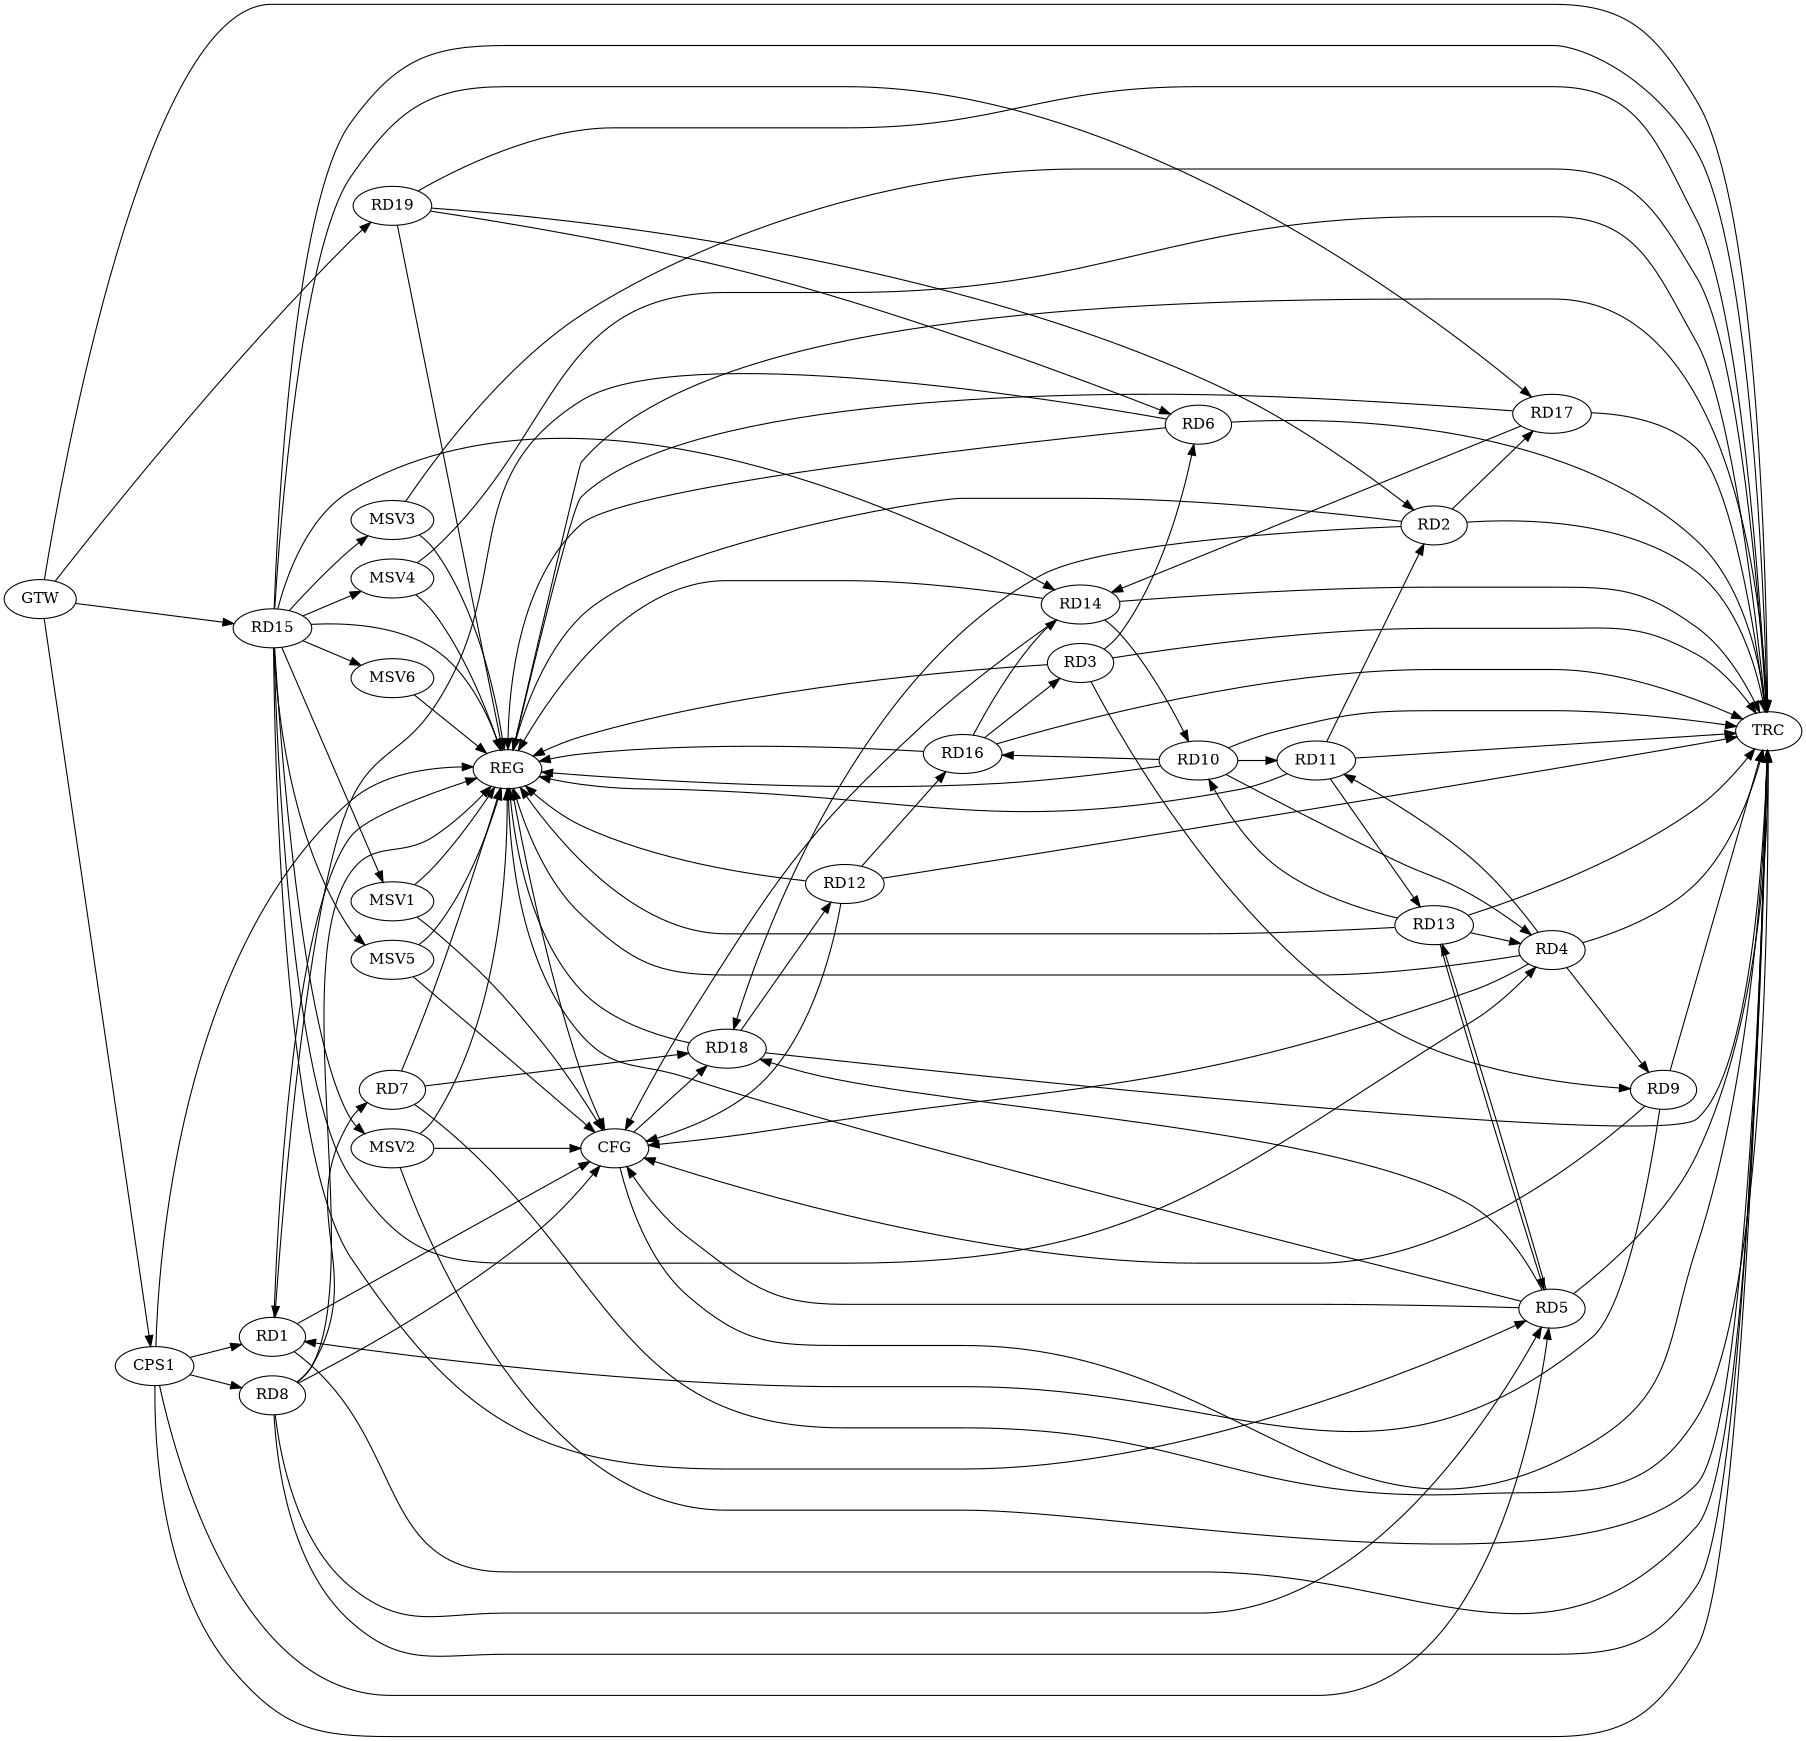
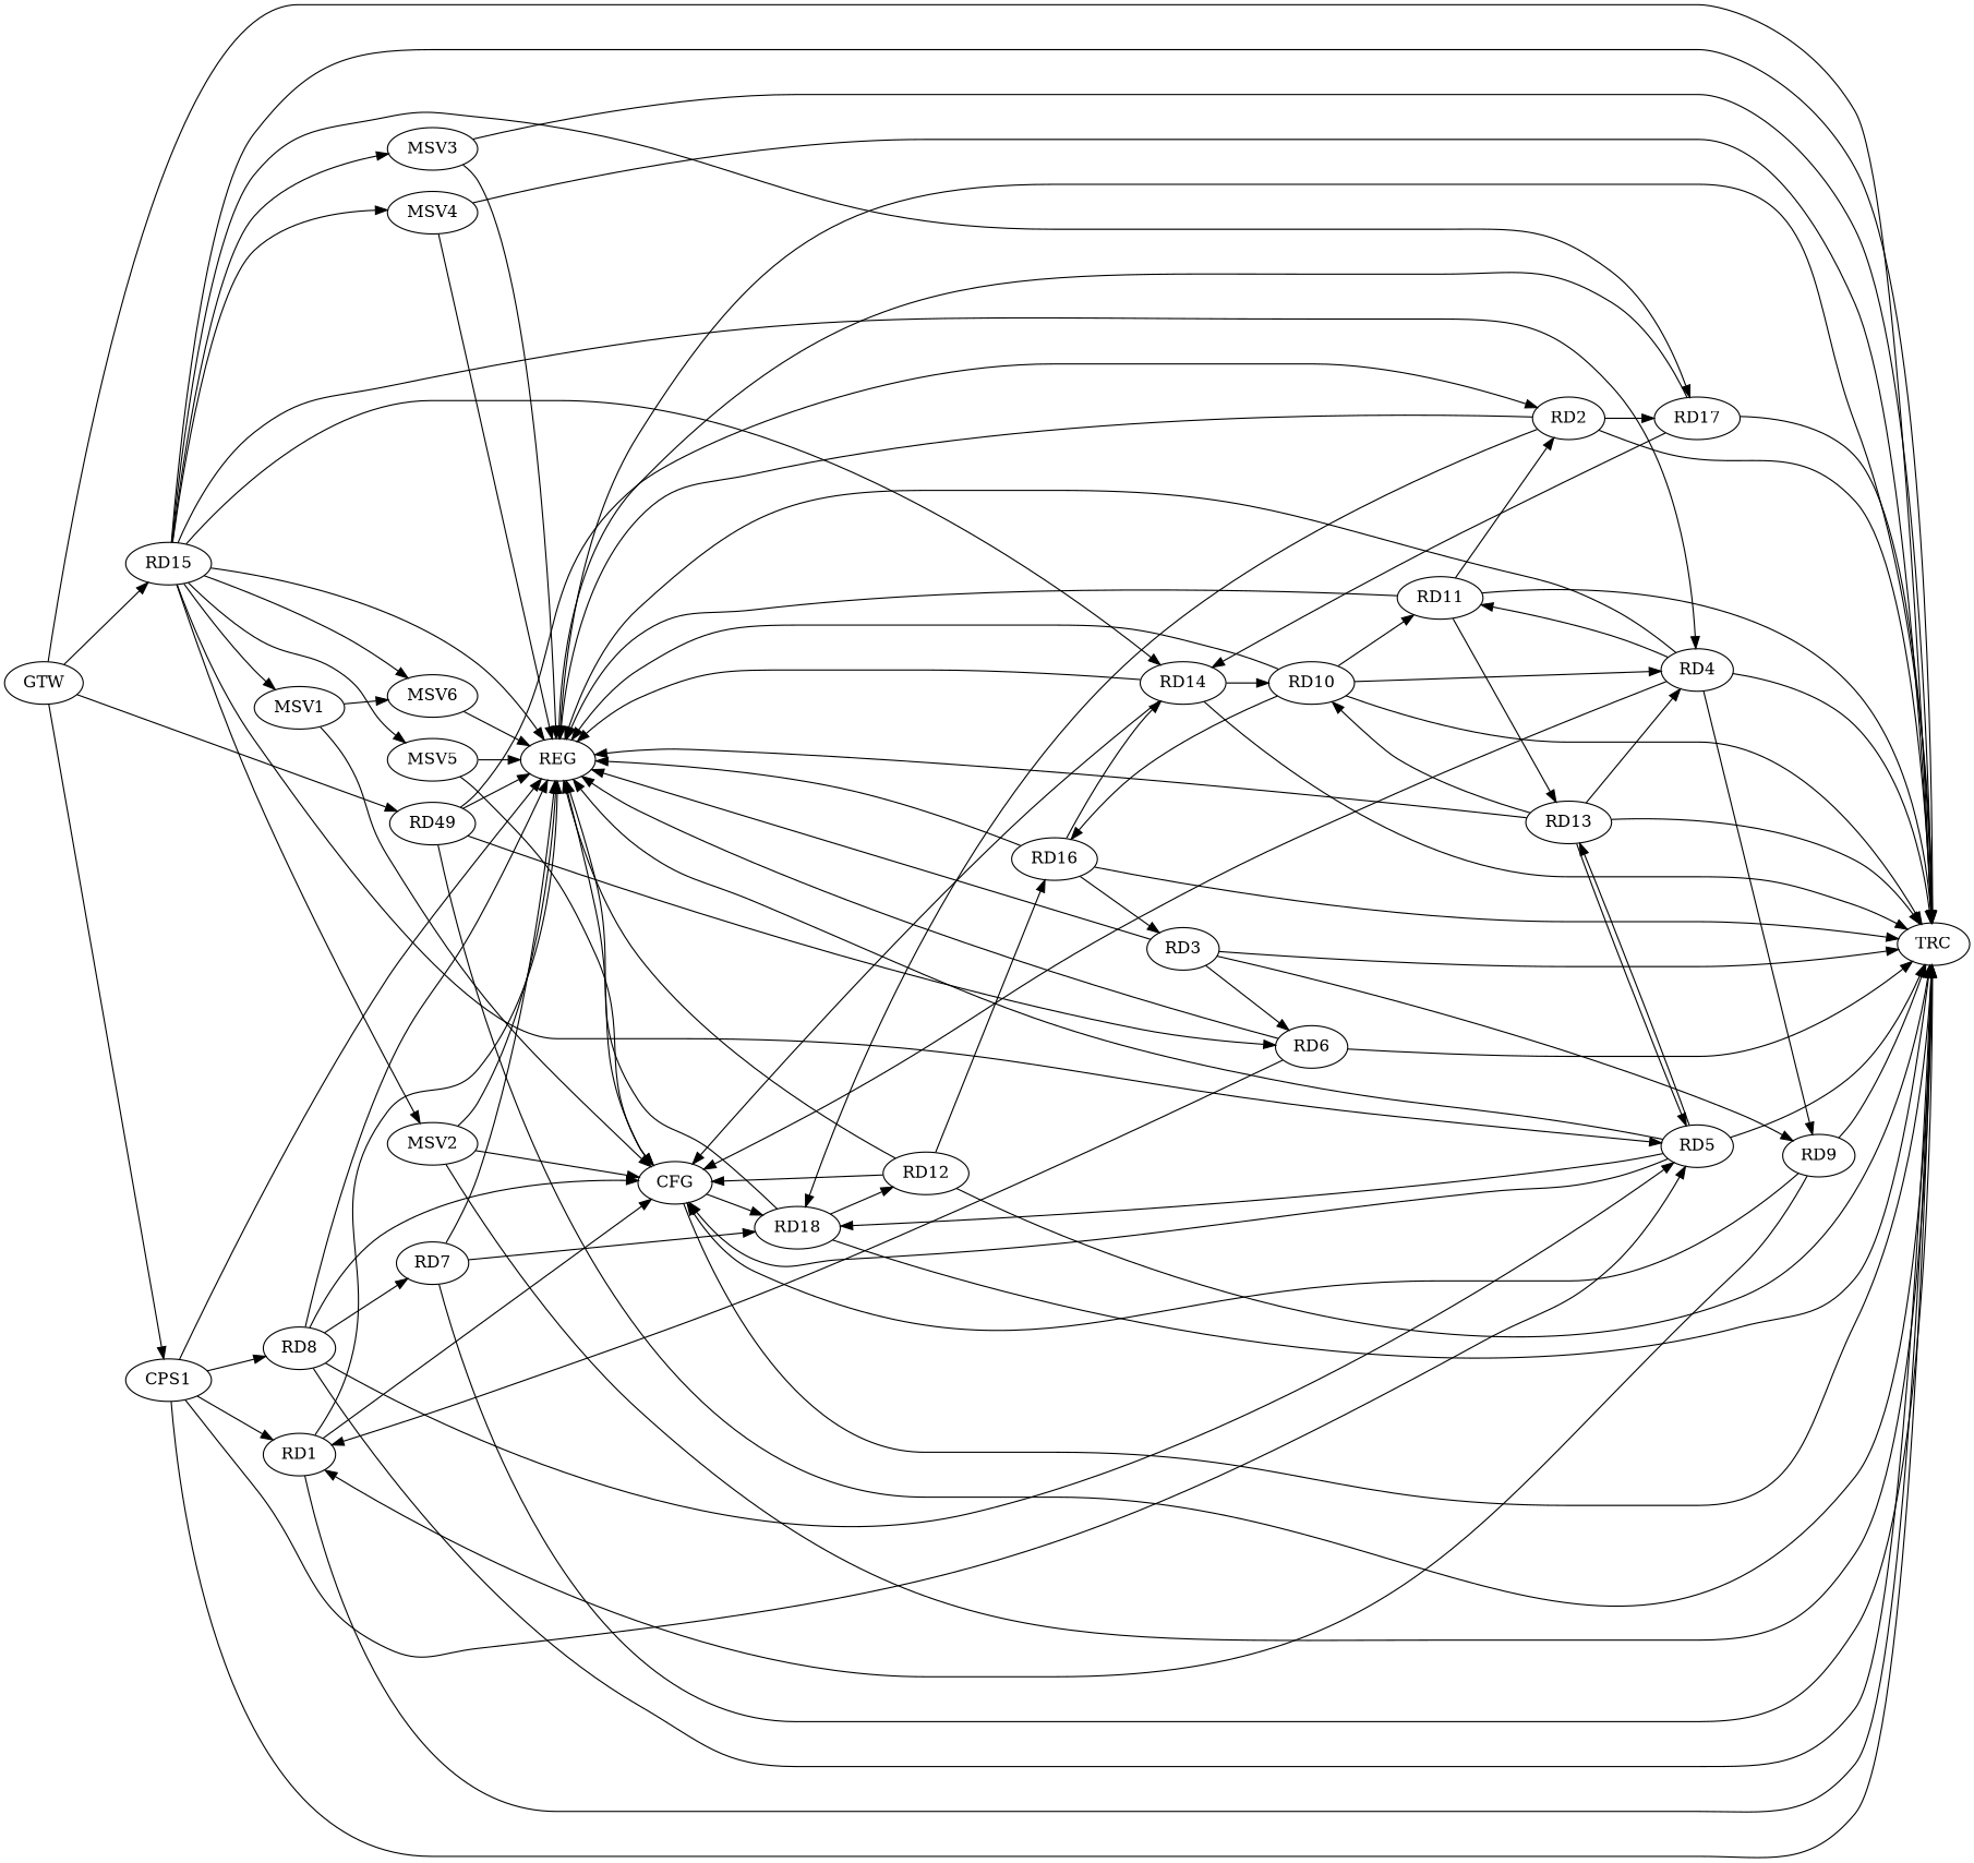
  strict digraph {
    rankdir=LR
    n1 [label=RD1]
    n2 [label=REG]
    n3 [label=CFG]
    n4 [label=TRC]
    n5 [label=RD18]
    n6 [label=RD2]
    n7 [label=RD17]
    n8 [label=RD14]
    n9 [label=RD12]
    n10 [label=RD3]
    n11 [label=RD6]
    n12 [label=RD9]
    n13 [label=RD4]
    n14 [label=RD11]
    n15 [label=RD13]
    n16 [label=RD5]
    n17 [label=RD10]
    n18 [label=RD7]
    n19 [label=RD8]
    n20 [label=RD16]
    n21 [label=RD15]
    n22 [label=MSV1]
    n23 [label=MSV2]
    n24 [label=MSV3]
    n25 [label=MSV4]
    n26 [label=MSV5]
    n27 [label=MSV6]
-   n28 [label=RD19]
+   n28 [label=RD49]
    n29 [label=CPS1]
    n30 [label=GTW]
    n1 -> n2
    n1 -> n3
    n1 -> n4
    n2 -> n3
    n3 -> n4
    n3 -> n5
    n4 -> n2
    n5 -> n2
    n5 -> n4
    n5 -> n9
    n6 -> n2
    n6 -> n4
    n6 -> n5
    n6 -> n7
    n7 -> n2
    n7 -> n4
    n7 -> n8
    n8 -> n2
    n8 -> n3
    n8 -> n4
    n8 -> n17
    n9 -> n2
    n9 -> n3
    n9 -> n4
    n9 -> n20
    n10 -> n2
    n10 -> n4
    n10 -> n11
    n10 -> n12
    n11 -> n1
    n11 -> n2
    n11 -> n4
    n12 -> n1
    n12 -> n3
    n12 -> n4
    n13 -> n2
    n13 -> n3
    n13 -> n4
    n13 -> n12
    n13 -> n14
    n14 -> n2
    n14 -> n4
    n14 -> n6
    n14 -> n15
    n15 -> n2
    n15 -> n4
    n15 -> n13
    n15 -> n16
    n15 -> n17
    n16 -> n2
    n16 -> n3
    n16 -> n4
    n16 -> n5
    n16 -> n15
    n17 -> n2
    n17 -> n4
    n17 -> n13
    n17 -> n14
    n17 -> n20
    n18 -> n2
    n18 -> n4
    n18 -> n5
    n19 -> n2
    n19 -> n3
    n19 -> n4
    n19 -> n16
    n19 -> n18
    n20 -> n2
    n20 -> n4
    n20 -> n8
    n20 -> n10
    n21 -> n2
    n21 -> n4
    n21 -> n7
    n21 -> n8
    n21 -> n13
    n21 -> n16
    n21 -> n22
    n21 -> n23
    n21 -> n24
    n21 -> n25
    n21 -> n26
    n21 -> n27
-   n22 -> n2
+   n22 -> n27
    n22 -> n3
    n23 -> n2
    n23 -> n3
    n23 -> n4
    n24 -> n2
    n24 -> n4
    n25 -> n2
    n25 -> n4
    n26 -> n2
    n26 -> n3
    n27 -> n2
    n28 -> n2
    n28 -> n4
    n28 -> n6
    n28 -> n11
    n29 -> n1
    n29 -> n2
    n29 -> n4
    n29 -> n16
    n29 -> n19
    n30 -> n4
    n30 -> n21
    n30 -> n28
    n30 -> n29
  }
